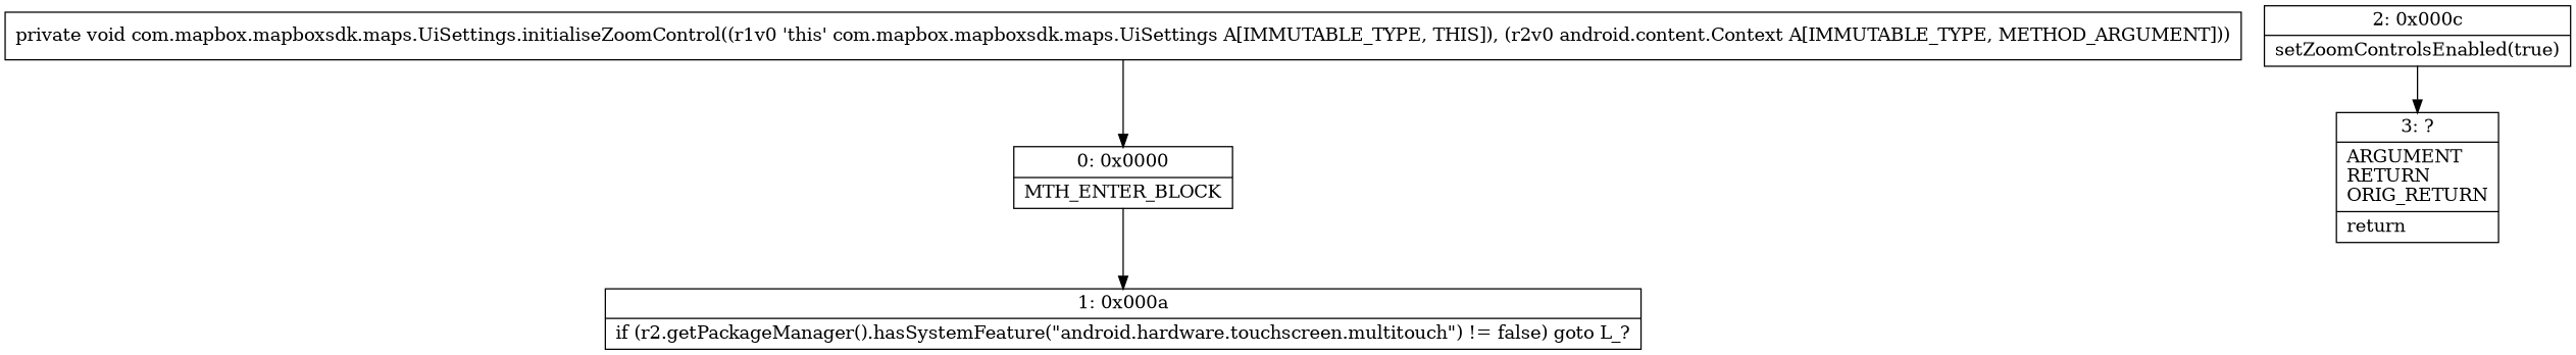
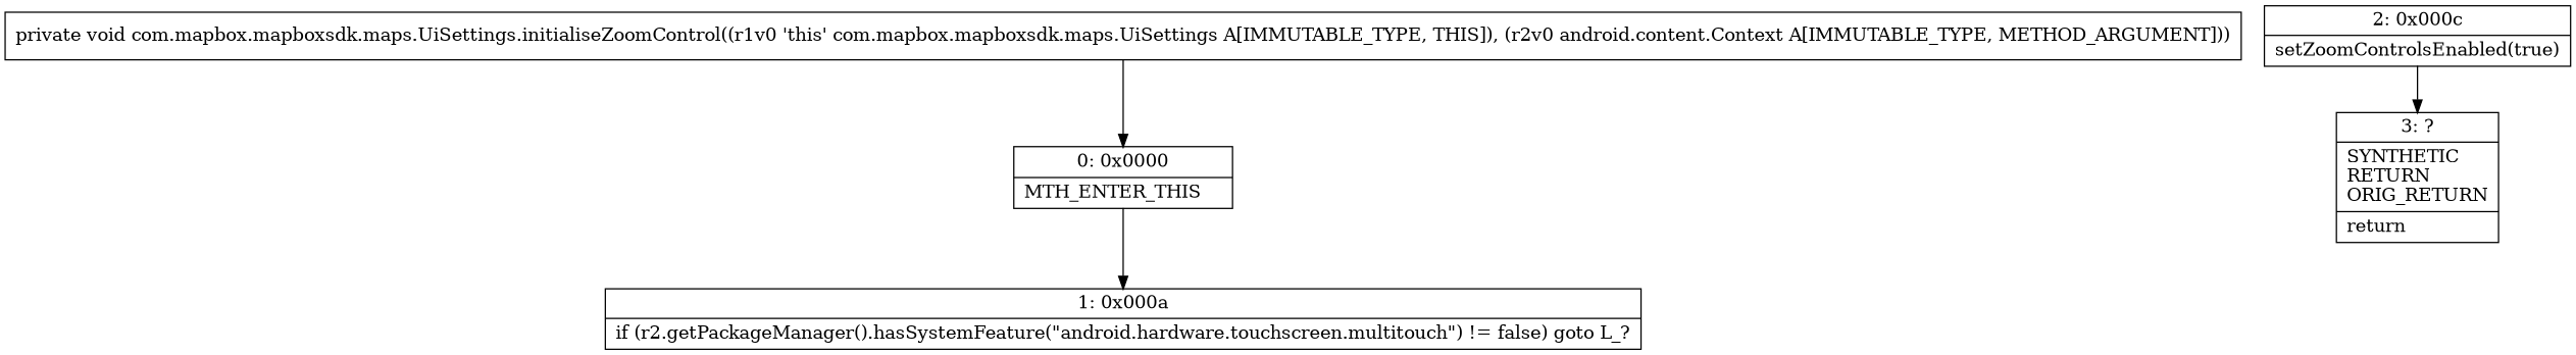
  digraph {
    node [shape=record]
-   n1 [label="{0\:\ 0x0000|MTH_ENTER_BLOCK\l}"]
+   n1 [label="{0\:\ 0x0000|MTH_ENTER_THIS\l}"]
    n2 [label="{1\:\ 0x000a|if (r2.getPackageManager().hasSystemFeature(\"android.hardware.touchscreen.multitouch\") != false) goto L_?\l}"]
    n3 [label="{2\:\ 0x000c|setZoomControlsEnabled(true)\l}"]
-   n4 [label="{3\:\ ?|ARGUMENT\lRETURN\lORIG_RETURN\l|return\l}"]
+   n4 [label="{3\:\ ?|SYNTHETIC\lRETURN\lORIG_RETURN\l|return\l}"]
    n5 [label="{private void com.mapbox.mapboxsdk.maps.UiSettings.initialiseZoomControl((r1v0 'this' com.mapbox.mapboxsdk.maps.UiSettings A[IMMUTABLE_TYPE, THIS]), (r2v0 android.content.Context A[IMMUTABLE_TYPE, METHOD_ARGUMENT])) }"]
    n1 -> n2
    n3 -> n4
    n5 -> n1
  }
